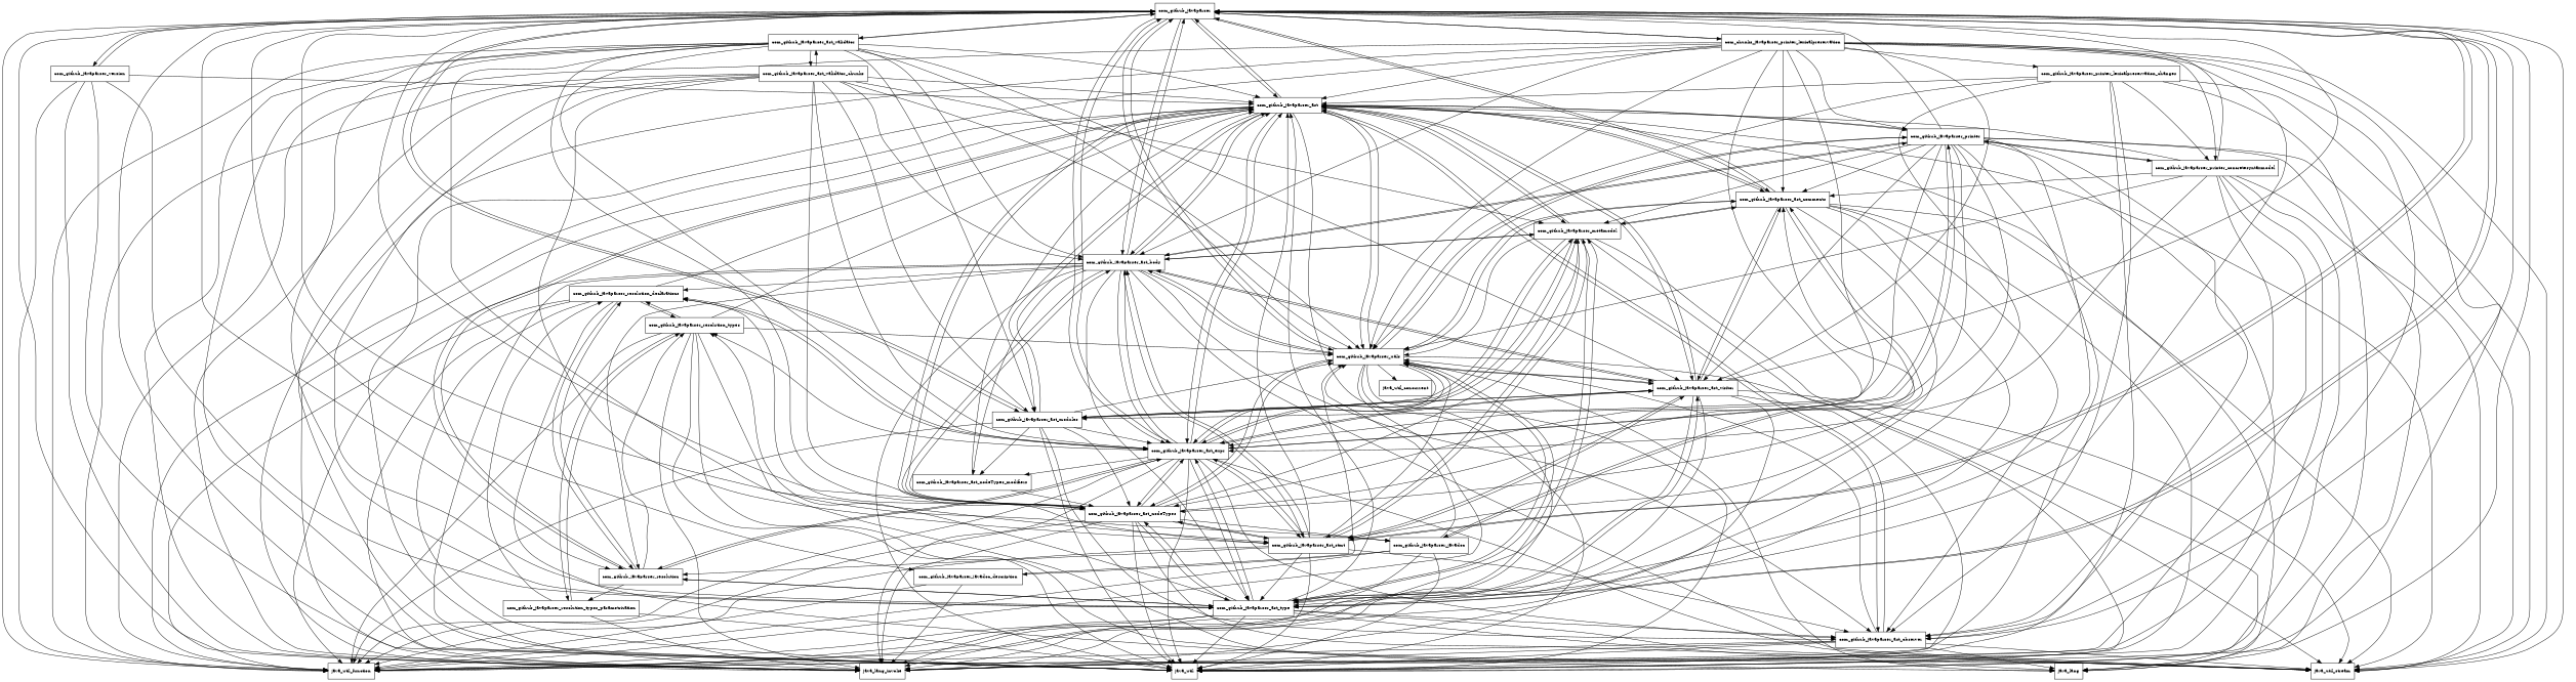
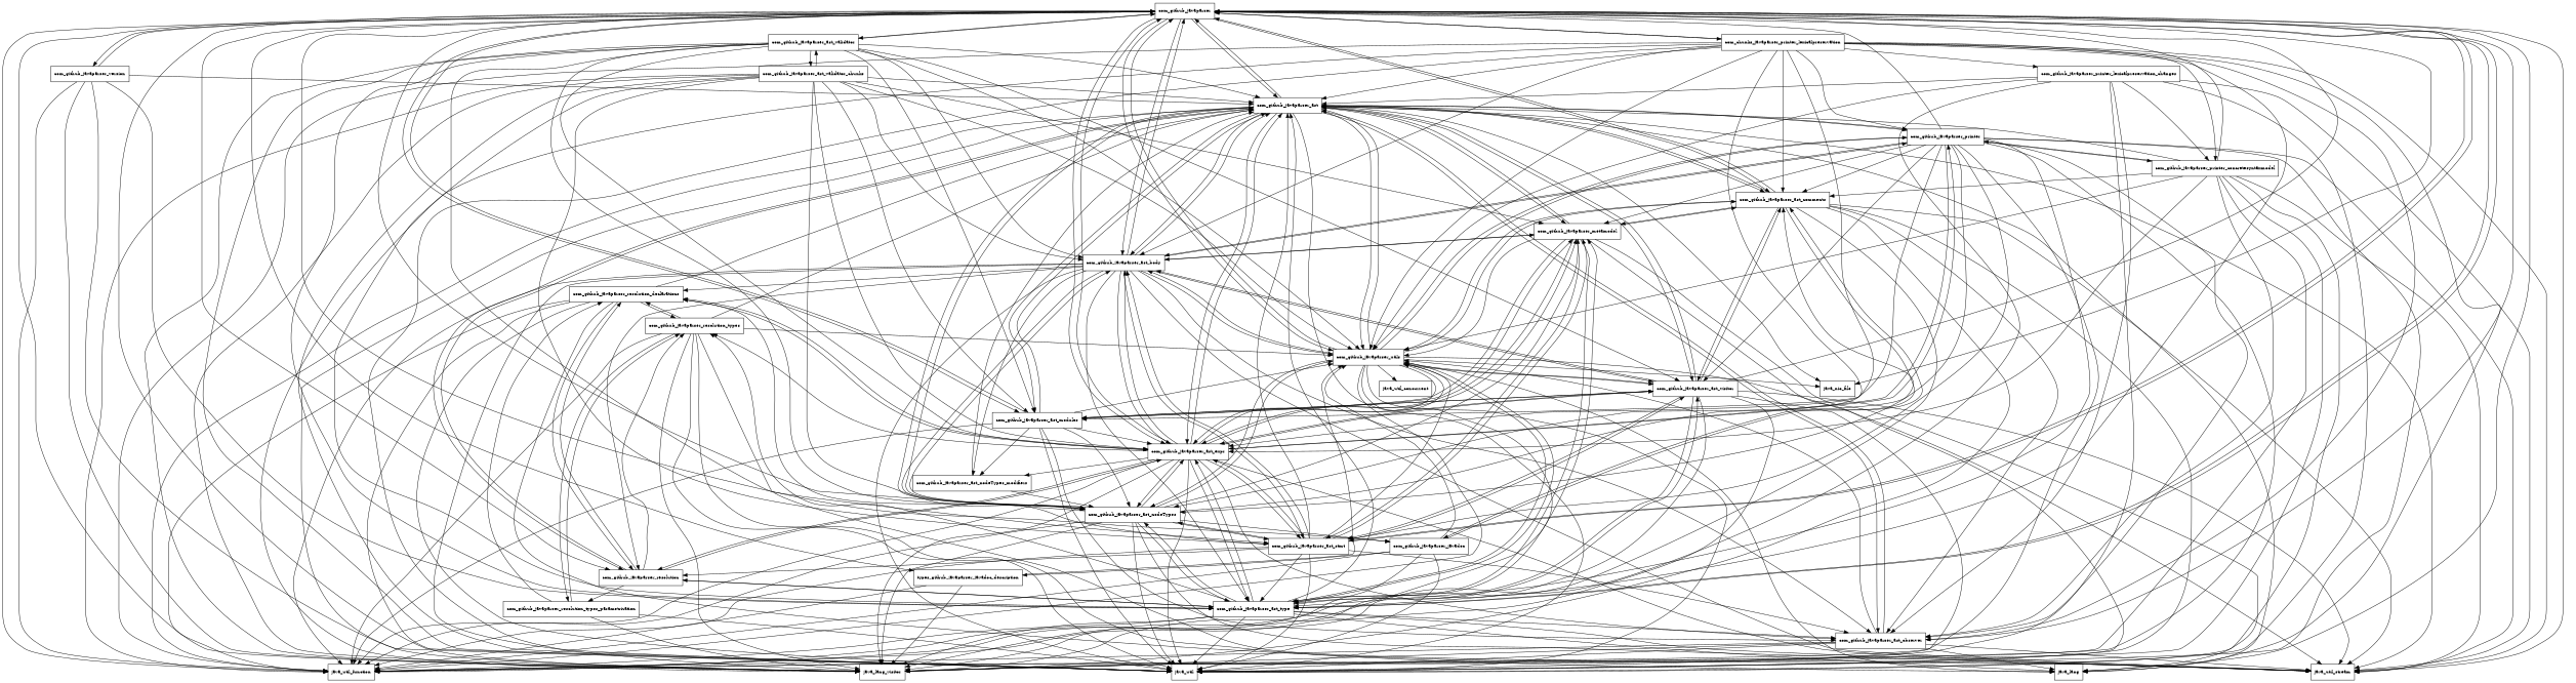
  digraph {
    node [fontsize=10.0 shape=box]
    com_github_javaparser
    com_github_javaparser_ast
    com_github_javaparser_ast_body
    com_github_javaparser_ast_comments
    com_github_javaparser_ast_expr
    com_github_javaparser_ast_modules
    com_github_javaparser_ast_observer
    com_github_javaparser_ast_stmt
    com_github_javaparser_ast_type
    com_github_javaparser_ast_validator
    com_github_javaparser_javadoc
-   com_github_javaparser_javadoc_description
+   com_github_javaparser_javadoc_description [label=types_github_javaparser_javadoc_description]
    n13 [label=com_chunks_javaparser_printer_lexicalpreservation]
    com_github_javaparser_resolution
    com_github_javaparser_utils
    com_github_javaparser_version
    java_lang
-   java_lang_invoke
+   java_lang_invoke [label=java_lang_visitor]
+   java_nio_file
    java_util
    java_util_function
    java_util_stream
    com_github_javaparser_ast_nodeTypes
    com_github_javaparser_ast_visitor
    com_github_javaparser_metamodel
    com_github_javaparser_printer
    com_github_javaparser_ast_nodeTypes_modifiers
    com_github_javaparser_resolution_declarations
    com_github_javaparser_resolution_types
    com_github_javaparser_ast_validator_chunks
    com_github_javaparser_printer_concretesyntaxmodel
    com_github_javaparser_printer_lexicalpreservation_changes
    com_github_javaparser_resolution_types_parametrization
    java_util_concurrent
    com_github_javaparser -> com_github_javaparser_ast
    com_github_javaparser -> com_github_javaparser_ast_body
    com_github_javaparser -> com_github_javaparser_ast_comments
    com_github_javaparser -> com_github_javaparser_ast_expr
    com_github_javaparser -> com_github_javaparser_ast_modules
    com_github_javaparser -> com_github_javaparser_ast_observer
    com_github_javaparser -> com_github_javaparser_ast_stmt
    com_github_javaparser -> com_github_javaparser_ast_type
    com_github_javaparser -> com_github_javaparser_ast_validator
    com_github_javaparser -> com_github_javaparser_javadoc
    com_github_javaparser -> com_github_javaparser_javadoc_description
    com_github_javaparser -> n13
    com_github_javaparser -> com_github_javaparser_resolution
    com_github_javaparser -> com_github_javaparser_utils
    com_github_javaparser -> com_github_javaparser_version
    com_github_javaparser -> java_lang
    com_github_javaparser -> java_lang_invoke
+   com_github_javaparser -> java_nio_file
    com_github_javaparser -> java_util
    com_github_javaparser -> java_util_function
    com_github_javaparser -> java_util_stream
    com_github_javaparser_ast -> com_github_javaparser
    com_github_javaparser_ast -> com_github_javaparser_ast_body
    com_github_javaparser_ast -> com_github_javaparser_ast_comments
    com_github_javaparser_ast -> com_github_javaparser_ast_expr
    com_github_javaparser_ast -> com_github_javaparser_ast_modules
    com_github_javaparser_ast -> com_github_javaparser_ast_observer
    com_github_javaparser_ast -> com_github_javaparser_resolution
    com_github_javaparser_ast -> com_github_javaparser_utils
    com_github_javaparser_ast -> java_lang
    com_github_javaparser_ast -> java_lang_invoke
+   com_github_javaparser_ast -> java_nio_file
    com_github_javaparser_ast -> java_util
    com_github_javaparser_ast -> java_util_function
    com_github_javaparser_ast -> java_util_stream
    com_github_javaparser_ast -> com_github_javaparser_ast_nodeTypes
    com_github_javaparser_ast -> com_github_javaparser_ast_visitor
    com_github_javaparser_ast -> com_github_javaparser_metamodel
    com_github_javaparser_ast -> com_github_javaparser_printer
    com_github_javaparser_ast_body -> com_github_javaparser
    com_github_javaparser_ast_body -> com_github_javaparser_ast
    com_github_javaparser_ast_body -> com_github_javaparser_ast_expr
    com_github_javaparser_ast_body -> com_github_javaparser_ast_observer
    com_github_javaparser_ast_body -> com_github_javaparser_ast_stmt
    com_github_javaparser_ast_body -> com_github_javaparser_ast_type
    com_github_javaparser_ast_body -> com_github_javaparser_resolution
    com_github_javaparser_ast_body -> com_github_javaparser_utils
    com_github_javaparser_ast_body -> java_lang_invoke
    com_github_javaparser_ast_body -> java_util
    com_github_javaparser_ast_body -> java_util_function
    com_github_javaparser_ast_body -> java_util_stream
    com_github_javaparser_ast_body -> com_github_javaparser_ast_nodeTypes
    com_github_javaparser_ast_body -> com_github_javaparser_ast_visitor
    com_github_javaparser_ast_body -> com_github_javaparser_metamodel
    com_github_javaparser_ast_body -> com_github_javaparser_printer
    com_github_javaparser_ast_body -> com_github_javaparser_ast_nodeTypes_modifiers
    com_github_javaparser_ast_body -> com_github_javaparser_resolution_declarations
    com_github_javaparser_ast_comments -> com_github_javaparser
    com_github_javaparser_ast_comments -> com_github_javaparser_ast
    com_github_javaparser_ast_comments -> com_github_javaparser_ast_observer
    com_github_javaparser_ast_comments -> com_github_javaparser_javadoc
    com_github_javaparser_ast_comments -> com_github_javaparser_utils
    com_github_javaparser_ast_comments -> java_lang_invoke
    com_github_javaparser_ast_comments -> java_util
    com_github_javaparser_ast_comments -> java_util_function
    com_github_javaparser_ast_comments -> java_util_stream
    com_github_javaparser_ast_comments -> com_github_javaparser_ast_visitor
    com_github_javaparser_ast_comments -> com_github_javaparser_metamodel
    com_github_javaparser_ast_expr -> com_github_javaparser
    com_github_javaparser_ast_expr -> com_github_javaparser_ast
    com_github_javaparser_ast_expr -> com_github_javaparser_ast_body
    com_github_javaparser_ast_expr -> com_github_javaparser_ast_observer
    com_github_javaparser_ast_expr -> com_github_javaparser_ast_stmt
    com_github_javaparser_ast_expr -> com_github_javaparser_ast_type
    com_github_javaparser_ast_expr -> com_github_javaparser_resolution
    com_github_javaparser_ast_expr -> com_github_javaparser_utils
    com_github_javaparser_ast_expr -> java_lang_invoke
    com_github_javaparser_ast_expr -> java_util
    com_github_javaparser_ast_expr -> java_util_function
    com_github_javaparser_ast_expr -> java_util_stream
    com_github_javaparser_ast_expr -> com_github_javaparser_ast_nodeTypes
    com_github_javaparser_ast_expr -> com_github_javaparser_ast_visitor
    com_github_javaparser_ast_expr -> com_github_javaparser_metamodel
    com_github_javaparser_ast_expr -> com_github_javaparser_printer
    com_github_javaparser_ast_expr -> com_github_javaparser_ast_nodeTypes_modifiers
    com_github_javaparser_ast_expr -> com_github_javaparser_resolution_declarations
    com_github_javaparser_ast_expr -> com_github_javaparser_resolution_types
    com_github_javaparser_ast_modules -> com_github_javaparser
    com_github_javaparser_ast_modules -> com_github_javaparser_ast
    com_github_javaparser_ast_modules -> com_github_javaparser_ast_expr
    com_github_javaparser_ast_modules -> com_github_javaparser_ast_observer
    com_github_javaparser_ast_modules -> com_github_javaparser_utils
    com_github_javaparser_ast_modules -> java_util
    com_github_javaparser_ast_modules -> java_util_function
    com_github_javaparser_ast_modules -> com_github_javaparser_ast_nodeTypes
    com_github_javaparser_ast_modules -> com_github_javaparser_ast_visitor
    com_github_javaparser_ast_modules -> com_github_javaparser_metamodel
    com_github_javaparser_ast_modules -> com_github_javaparser_ast_nodeTypes_modifiers
    com_github_javaparser_ast_observer -> com_github_javaparser_ast
    com_github_javaparser_ast_observer -> com_github_javaparser_utils
    com_github_javaparser_ast_observer -> java_lang
    com_github_javaparser_ast_observer -> java_lang_invoke
    com_github_javaparser_ast_observer -> java_util
    com_github_javaparser_ast_observer -> java_util_function
    com_github_javaparser_ast_observer -> java_util_stream
    com_github_javaparser_ast_stmt -> com_github_javaparser
    com_github_javaparser_ast_stmt -> com_github_javaparser_ast
    com_github_javaparser_ast_stmt -> com_github_javaparser_ast_body
    com_github_javaparser_ast_stmt -> com_github_javaparser_ast_expr
    com_github_javaparser_ast_stmt -> com_github_javaparser_ast_observer
    com_github_javaparser_ast_stmt -> com_github_javaparser_ast_type
    com_github_javaparser_ast_stmt -> com_github_javaparser_resolution
    com_github_javaparser_ast_stmt -> com_github_javaparser_utils
    com_github_javaparser_ast_stmt -> java_util
    com_github_javaparser_ast_stmt -> java_util_function
    com_github_javaparser_ast_stmt -> com_github_javaparser_ast_nodeTypes
    com_github_javaparser_ast_stmt -> com_github_javaparser_ast_visitor
    com_github_javaparser_ast_stmt -> com_github_javaparser_metamodel
    com_github_javaparser_ast_stmt -> com_github_javaparser_resolution_declarations
    com_github_javaparser_ast_type -> com_github_javaparser
    com_github_javaparser_ast_type -> com_github_javaparser_ast
    com_github_javaparser_ast_type -> com_github_javaparser_ast_expr
    com_github_javaparser_ast_type -> com_github_javaparser_ast_observer
    com_github_javaparser_ast_type -> com_github_javaparser_resolution
    com_github_javaparser_ast_type -> com_github_javaparser_utils
    com_github_javaparser_ast_type -> java_lang
    com_github_javaparser_ast_type -> java_lang_invoke
    com_github_javaparser_ast_type -> java_util
    com_github_javaparser_ast_type -> java_util_function
    com_github_javaparser_ast_type -> java_util_stream
    com_github_javaparser_ast_type -> com_github_javaparser_ast_nodeTypes
    com_github_javaparser_ast_type -> com_github_javaparser_ast_visitor
    com_github_javaparser_ast_type -> com_github_javaparser_metamodel
    com_github_javaparser_ast_type -> com_github_javaparser_resolution_types
    com_github_javaparser_ast_validator -> com_github_javaparser
    com_github_javaparser_ast_validator -> com_github_javaparser_ast
    com_github_javaparser_ast_validator -> com_github_javaparser_ast_body
    com_github_javaparser_ast_validator -> com_github_javaparser_ast_expr
    com_github_javaparser_ast_validator -> com_github_javaparser_ast_modules
    com_github_javaparser_ast_validator -> com_github_javaparser_ast_stmt
    com_github_javaparser_ast_validator -> com_github_javaparser_ast_type
    com_github_javaparser_ast_validator -> com_github_javaparser_utils
    com_github_javaparser_ast_validator -> java_lang_invoke
    com_github_javaparser_ast_validator -> java_util
-   com_github_javaparser_ast_validator -> java_util_function
    com_github_javaparser_ast_validator -> com_github_javaparser_ast_nodeTypes
    com_github_javaparser_ast_validator -> com_github_javaparser_ast_visitor
    com_github_javaparser_ast_validator -> com_github_javaparser_ast_validator_chunks
    com_github_javaparser_javadoc -> com_github_javaparser_ast_comments
    com_github_javaparser_javadoc -> com_github_javaparser_javadoc_description
    com_github_javaparser_javadoc -> com_github_javaparser_utils
    com_github_javaparser_javadoc -> java_lang_invoke
    com_github_javaparser_javadoc -> java_util
    com_github_javaparser_javadoc -> java_util_function
    com_github_javaparser_javadoc_description -> com_github_javaparser_utils
    com_github_javaparser_javadoc_description -> java_lang_invoke
    com_github_javaparser_javadoc_description -> java_util_function
    n13 -> com_github_javaparser
    n13 -> com_github_javaparser_ast
    n13 -> com_github_javaparser_ast_body
    n13 -> com_github_javaparser_ast_comments
    n13 -> com_github_javaparser_ast_expr
    n13 -> com_github_javaparser_ast_observer
    n13 -> com_github_javaparser_ast_type
    n13 -> com_github_javaparser_utils
    n13 -> java_lang
    n13 -> java_lang_invoke
    n13 -> java_util
    n13 -> java_util_function
    n13 -> java_util_stream
    n13 -> com_github_javaparser_ast_nodeTypes
-   n13 -> com_github_javaparser_ast_visitor
    n13 -> com_github_javaparser_printer
    n13 -> com_github_javaparser_printer_concretesyntaxmodel
    n13 -> com_github_javaparser_printer_lexicalpreservation_changes
    com_github_javaparser_resolution -> com_github_javaparser_ast
    com_github_javaparser_resolution -> com_github_javaparser_ast_expr
    com_github_javaparser_resolution -> com_github_javaparser_ast_type
    com_github_javaparser_resolution -> com_github_javaparser_resolution_declarations
    com_github_javaparser_resolution -> com_github_javaparser_resolution_types
    com_github_javaparser_resolution -> com_github_javaparser_resolution_types_parametrization
    com_github_javaparser_utils -> com_github_javaparser
    com_github_javaparser_utils -> com_github_javaparser_ast
    com_github_javaparser_utils -> com_github_javaparser_ast_body
    com_github_javaparser_utils -> com_github_javaparser_ast_comments
    com_github_javaparser_utils -> com_github_javaparser_ast_expr
    com_github_javaparser_utils -> com_github_javaparser_ast_type
    com_github_javaparser_utils -> java_lang
    com_github_javaparser_utils -> java_lang_invoke
+   com_github_javaparser_utils -> java_nio_file
    com_github_javaparser_utils -> java_util
    com_github_javaparser_utils -> java_util_function
    com_github_javaparser_utils -> java_util_stream
    com_github_javaparser_utils -> com_github_javaparser_ast_nodeTypes
    com_github_javaparser_utils -> com_github_javaparser_ast_visitor
    com_github_javaparser_utils -> com_github_javaparser_printer
    com_github_javaparser_utils -> java_util_concurrent
    com_github_javaparser_version -> com_github_javaparser
    com_github_javaparser_version -> com_github_javaparser_ast
    com_github_javaparser_version -> com_github_javaparser_ast_type
    com_github_javaparser_version -> java_lang_invoke
    com_github_javaparser_version -> java_util
    com_github_javaparser_version -> java_util_function
    com_github_javaparser_ast_nodeTypes -> com_github_javaparser
    com_github_javaparser_ast_nodeTypes -> com_github_javaparser_ast
    com_github_javaparser_ast_nodeTypes -> com_github_javaparser_ast_body
    com_github_javaparser_ast_nodeTypes -> com_github_javaparser_ast_comments
    com_github_javaparser_ast_nodeTypes -> com_github_javaparser_ast_expr
    com_github_javaparser_ast_nodeTypes -> com_github_javaparser_ast_stmt
    com_github_javaparser_ast_nodeTypes -> com_github_javaparser_ast_type
    com_github_javaparser_ast_nodeTypes -> com_github_javaparser_javadoc
    com_github_javaparser_ast_nodeTypes -> com_github_javaparser_utils
    com_github_javaparser_ast_nodeTypes -> java_lang_invoke
    com_github_javaparser_ast_nodeTypes -> java_util
    com_github_javaparser_ast_nodeTypes -> java_util_function
    com_github_javaparser_ast_nodeTypes -> java_util_stream
    com_github_javaparser_ast_nodeTypes -> com_github_javaparser_metamodel
    com_github_javaparser_ast_visitor -> com_github_javaparser
    com_github_javaparser_ast_visitor -> com_github_javaparser_ast
    com_github_javaparser_ast_visitor -> com_github_javaparser_ast_body
    com_github_javaparser_ast_visitor -> com_github_javaparser_ast_comments
    com_github_javaparser_ast_visitor -> com_github_javaparser_ast_expr
    com_github_javaparser_ast_visitor -> com_github_javaparser_ast_modules
    com_github_javaparser_ast_visitor -> com_github_javaparser_ast_stmt
    com_github_javaparser_ast_visitor -> com_github_javaparser_ast_type
    com_github_javaparser_ast_visitor -> com_github_javaparser_utils
    com_github_javaparser_ast_visitor -> java_lang_invoke
    com_github_javaparser_ast_visitor -> java_util
    com_github_javaparser_ast_visitor -> java_util_function
    com_github_javaparser_ast_visitor -> java_util_stream
    com_github_javaparser_metamodel -> com_github_javaparser_ast
    com_github_javaparser_metamodel -> com_github_javaparser_ast_body
    com_github_javaparser_metamodel -> com_github_javaparser_ast_comments
    com_github_javaparser_metamodel -> com_github_javaparser_ast_expr
    com_github_javaparser_metamodel -> com_github_javaparser_ast_modules
    com_github_javaparser_metamodel -> com_github_javaparser_ast_stmt
    com_github_javaparser_metamodel -> com_github_javaparser_ast_type
    com_github_javaparser_metamodel -> com_github_javaparser_utils
    com_github_javaparser_metamodel -> java_lang
    com_github_javaparser_metamodel -> java_util
    com_github_javaparser_printer -> com_github_javaparser
    com_github_javaparser_printer -> com_github_javaparser_ast
    com_github_javaparser_printer -> com_github_javaparser_ast_body
    com_github_javaparser_printer -> com_github_javaparser_ast_comments
    com_github_javaparser_printer -> com_github_javaparser_ast_expr
    com_github_javaparser_printer -> com_github_javaparser_ast_modules
    com_github_javaparser_printer -> com_github_javaparser_ast_observer
    com_github_javaparser_printer -> com_github_javaparser_ast_stmt
    com_github_javaparser_printer -> com_github_javaparser_ast_type
    com_github_javaparser_printer -> com_github_javaparser_utils
    com_github_javaparser_printer -> java_lang_invoke
    com_github_javaparser_printer -> java_util
    com_github_javaparser_printer -> java_util_function
    com_github_javaparser_printer -> java_util_stream
    com_github_javaparser_printer -> com_github_javaparser_ast_nodeTypes
    com_github_javaparser_printer -> com_github_javaparser_ast_visitor
    com_github_javaparser_printer -> com_github_javaparser_metamodel
    com_github_javaparser_printer -> com_github_javaparser_printer_concretesyntaxmodel
    com_github_javaparser_ast_nodeTypes_modifiers -> com_github_javaparser_ast
    com_github_javaparser_ast_nodeTypes_modifiers -> com_github_javaparser_ast_nodeTypes
    com_github_javaparser_resolution_declarations -> com_github_javaparser_ast
    com_github_javaparser_resolution_declarations -> com_github_javaparser_ast_expr
    com_github_javaparser_resolution_declarations -> com_github_javaparser_resolution
    com_github_javaparser_resolution_declarations -> java_lang_invoke
    com_github_javaparser_resolution_declarations -> java_util
    com_github_javaparser_resolution_declarations -> java_util_function
    com_github_javaparser_resolution_declarations -> java_util_stream
    com_github_javaparser_resolution_declarations -> com_github_javaparser_resolution_types
    com_github_javaparser_resolution_types -> com_github_javaparser_ast
    com_github_javaparser_resolution_types -> com_github_javaparser_utils
    com_github_javaparser_resolution_types -> java_lang
    com_github_javaparser_resolution_types -> java_lang_invoke
    com_github_javaparser_resolution_types -> java_util
    com_github_javaparser_resolution_types -> java_util_function
    com_github_javaparser_resolution_types -> java_util_stream
    com_github_javaparser_resolution_types -> com_github_javaparser_resolution_declarations
    com_github_javaparser_resolution_types -> com_github_javaparser_resolution_types_parametrization
    com_github_javaparser_ast_validator_chunks -> com_github_javaparser_ast
    com_github_javaparser_ast_validator_chunks -> com_github_javaparser_ast_body
    com_github_javaparser_ast_validator_chunks -> com_github_javaparser_ast_expr
    com_github_javaparser_ast_validator_chunks -> com_github_javaparser_ast_modules
    com_github_javaparser_ast_validator_chunks -> com_github_javaparser_ast_stmt
    com_github_javaparser_ast_validator_chunks -> com_github_javaparser_ast_type
    com_github_javaparser_ast_validator_chunks -> com_github_javaparser_ast_validator
    com_github_javaparser_ast_validator_chunks -> com_github_javaparser_utils
    com_github_javaparser_ast_validator_chunks -> java_lang_invoke
    com_github_javaparser_ast_validator_chunks -> java_util
    com_github_javaparser_ast_validator_chunks -> java_util_function
    com_github_javaparser_ast_validator_chunks -> com_github_javaparser_ast_nodeTypes
    com_github_javaparser_ast_validator_chunks -> com_github_javaparser_metamodel
    com_github_javaparser_printer_concretesyntaxmodel -> com_github_javaparser
    com_github_javaparser_printer_concretesyntaxmodel -> com_github_javaparser_ast
    com_github_javaparser_printer_concretesyntaxmodel -> com_github_javaparser_ast_comments
    com_github_javaparser_printer_concretesyntaxmodel -> com_github_javaparser_ast_expr
    com_github_javaparser_printer_concretesyntaxmodel -> com_github_javaparser_ast_observer
    com_github_javaparser_printer_concretesyntaxmodel -> com_github_javaparser_utils
    com_github_javaparser_printer_concretesyntaxmodel -> java_lang_invoke
    com_github_javaparser_printer_concretesyntaxmodel -> java_util
    com_github_javaparser_printer_concretesyntaxmodel -> java_util_function
    com_github_javaparser_printer_concretesyntaxmodel -> java_util_stream
    com_github_javaparser_printer_concretesyntaxmodel -> com_github_javaparser_printer
    com_github_javaparser_printer_lexicalpreservation_changes -> com_github_javaparser_ast
    com_github_javaparser_printer_lexicalpreservation_changes -> com_github_javaparser_ast_observer
    com_github_javaparser_printer_lexicalpreservation_changes -> com_github_javaparser_utils
    com_github_javaparser_printer_lexicalpreservation_changes -> java_lang_invoke
    com_github_javaparser_printer_lexicalpreservation_changes -> java_util
    com_github_javaparser_printer_lexicalpreservation_changes -> java_util_function
    com_github_javaparser_printer_lexicalpreservation_changes -> java_util_stream
    com_github_javaparser_printer_lexicalpreservation_changes -> com_github_javaparser_printer_concretesyntaxmodel
    com_github_javaparser_resolution_types_parametrization -> java_lang_invoke
    com_github_javaparser_resolution_types_parametrization -> java_util
    com_github_javaparser_resolution_types_parametrization -> com_github_javaparser_resolution_declarations
    com_github_javaparser_resolution_types_parametrization -> com_github_javaparser_resolution_types
  }
